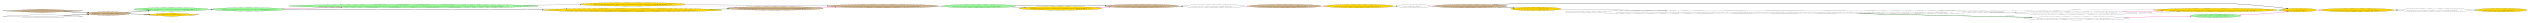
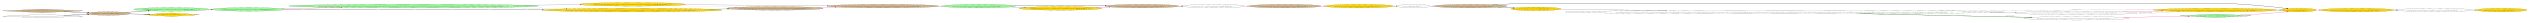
  digraph {
    fontname=Montserrat
    rankdir=LR
    node [fillcolor=gold fontname=Montserrat shape=ellipse style=filled]
    edge [color=deeppink fontname=Montserrat style=bold]
    n1 [fillcolor=tan label="node.client().prepareIndex(\"test\").setId(\"1\").setSource(Collections.emptyMap()).get()@@@7@@@['0', '0', '1']"]
    n2 [fillcolor=tan label="ElasticsearchAssertions.assertAllSuccessful(node.client().admin().indices().prepareRefresh(\"test\").get())@@@8@@@['1', '1', '1']"]
    n3 [fillcolor=palegreen label="assertEquals(2,indicesService.indicesRefCount.refCount())@@@9@@@['1', '1', '1']"]
-   n4 [fillcolor=palegreen label="assertEquals(1L,cache.count())@@@39@@@['1', '0', '0']"]
+   n4 [fillcolor=palegreen label="assertEquals(1L,cache.count())@@@39@@@['1', '0', '0']" shape=diamond]
    n5 [label="searcher.close()@@@16@@@['1', '1', '1']"]
    n6 [label="assertEquals(0,indicesService.indicesRefCount.refCount())@@@17@@@['1', '1', '1']"]
    n7 [fillcolor=white label="IndicesRequestCache.CacheEntity cacheEntity = new IndicesRequestCache.CacheEntity(){@Override public long ramBytesUsed(){return 42}@Override public void onCached(Key key,BytesReference value){}@Override public boolean isOpen(){return true}@Override public Object getCacheIdentity(){return this}@Override public void onHit(){}@Override public void onMiss(){}@Override public void onRemoval(RemovalNotification<Key,BytesReference> notification){}}@@@18@@@['1', '1', '0']"]
    n8 [fillcolor=white label="MappingLookup.CacheKey mappingCacheKey = indexService.mapperService().mappingLookup().cacheKey()@@@38@@@['0', '1', '0']"]
    n9 [fillcolor=white label="cache.getOrCompute(cacheEntity,null,searcher.getDirectoryReader(),new BytesArray(\"foo\"))@@@38@@@['1', '0', '0']"]
    n10 [label="cache.getOrCompute(cacheEntity,null,mappingCacheKey,searcher.getDirectoryReader(),new BytesArray(\"foo\"))@@@39@@@['0', '1', '0']"]
    n11 [fillcolor=tan label="Engine.Searcher searcher = shard.acquireSearcher(\"test\")@@@12@@@['1', '1', '1']"]
    n12 [label="assertEquals(1,searcher.getIndexReader().maxDoc())@@@13@@@['1', '1', '1']"]
    n13 [fillcolor=white label="node.close()@@@14@@@['1', '1', '1']"]
    n14 [fillcolor=white label="IndexShard shard = indexService.getShard(0)@@@11@@@['1', '1', '1']"]
    n15 [label="assertEquals(0L,cache.count())@@@17@@@['1', '1', '0']"]
    n16 [label="node.client().prepareIndex(\"test\").setId(\"1\").setSource(Collections.singletonMap(\"foo\",3L)).get()@@@7@@@['1', '1', '0']"]
    n17 [label="assertEquals(0L,cache.count())@@@43@@@['0', '1', '0']"]
    n18 [fillcolor=tan label="IndexService indexService = indicesService.iterator().next()@@@10@@@['1', '1', '1']"]
    n19 [label="IndicesRequestCache cache = indicesService.indicesRequestCache@@@10@@@['1', '1', '0']"]
    n20 [fillcolor=palegreen label="assertAcked(node.client().admin().indices().prepareCreate(\"test\").setSettings(Settings.builder().put(SETTING_NUMBER_OF_SHARDS,1).put(SETTING_NUMBER_OF_REPLICAS,0).put(IndexModule.INDEX_QUERY_CACHE_EVERYTHING_SETTING.getKey(),true)))@@@6@@@['1', '1', '0']"]
    n21 [label="assertAcked(node.client().admin().indices().prepareCreate(\"test\").setSettings(Settings.builder().put(SETTING_NUMBER_OF_SHARDS,1).put(SETTING_NUMBER_OF_REPLICAS,0)))@@@6@@@['0', '0', '1']"]
    n22 [fillcolor=tan label="testCloseWhileOngoingRequestUsesRequestCache['0', '1', '0']" shape=diamond]
    n23 [fillcolor=tan label="Node node = startNode()@@@3@@@['1', '1', '1']"]
    n24 [fillcolor=palegreen label="IndicesService indicesService = node.injector().getInstance()@@@4@@@['1', '1', '1']"]
    n25 [label="testCloseWhileOngoingRequest['0', '0', '1']" shape=diamond]
    n26 [fillcolor=white label="assertEquals(0,indicesService.indicesRefCount.refCount())@@@42@@@['1', '1', '0']"]
    n27 [fillcolor=palegreen label="assertEquals(1,indicesService.indicesRefCount.refCount())@@@5@@@['1', '1', '1']"]
    n28 [fillcolor=white label="testCloseWhileOngoingRequestUsesRequestCache['1', '0', '0']" shape=diamond]
    n29 [fillcolor=tan label="assertEquals(1,indicesService.indicesRefCount.refCount())@@@15@@@['1', '1', '1']"]
    n1 -> n2
    n2 -> n3 [color=gray40]
    n3 -> n18 [color=black]
    n3 -> n19 [color=gray40]
    n4 -> n5
    n5 -> n6
    n6 -> n26 [color=black]
    n7 -> n8 [color=gray40]
    n7 -> n9 [color=darkgreen label=cacheEntity style=solid]
    n7 -> n9 [color=darkgreen]
    n7 -> n10 [color=gray40 label=cacheEntity style=solid]
    n8 -> n10
    n8 -> n10 [color=gray40 label=mappingCacheKey style=solid]
    n9 -> n4
    n10 -> n5 [color=darkgreen]
    n11 -> n12
    n12 -> n13 [color=darkgreen]
    n13 -> n29
    n14 -> n11
    n15 -> n7 [color=gray40]
    n16 -> n1 [label=0 style=dashed]
    n16 -> n2 [color=gray40]
    n18 -> n14 [color=black]
    n19 -> n18
    n20 -> n16 [color=gray40]
    n20 -> n21 [color=darkgreen label=0 style=dashed]
    n21 -> n1 [color=darkgreen]
    n22 -> n23 [color=black]
    n23 -> n24 [color=black]
    n23 -> n25 [color=black]
    n24 -> n27 [color=black]
    n26 -> n17 [color=darkgreen]
    n27 -> n20
    n27 -> n21 [color=black]
    n28 -> n23 [color=black]
    n29 -> n5 [color=black]
    n29 -> n15 [color=black]
  }
